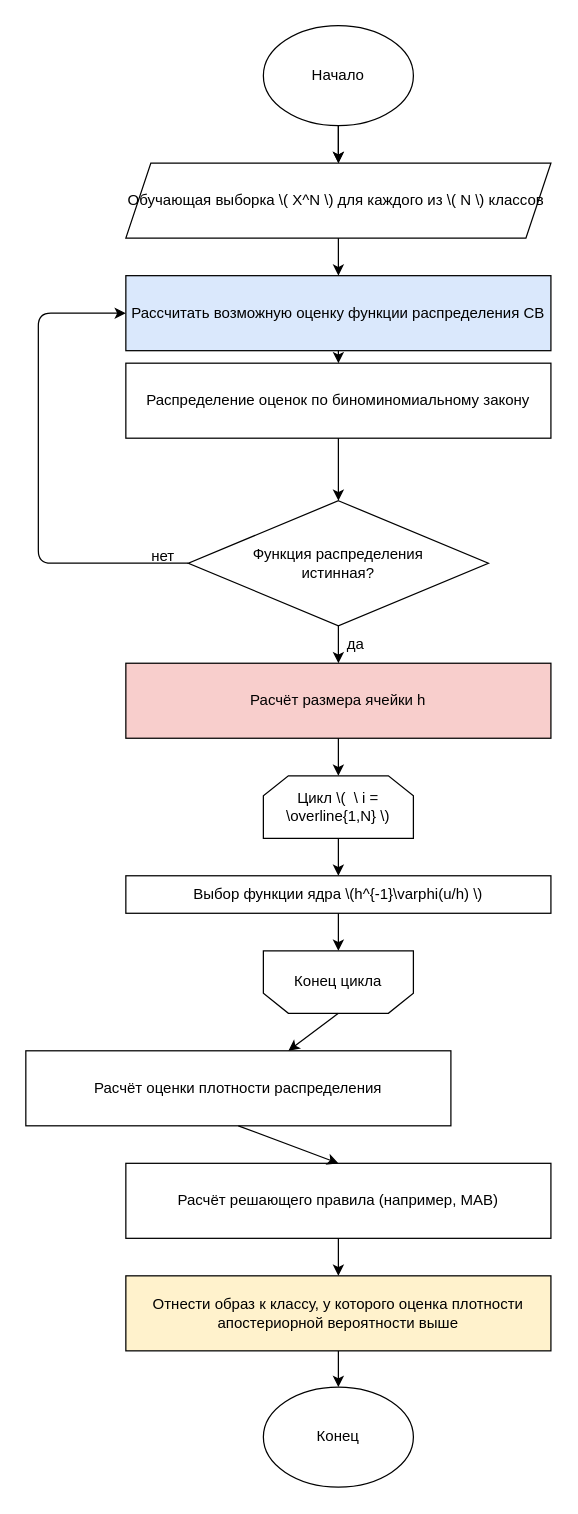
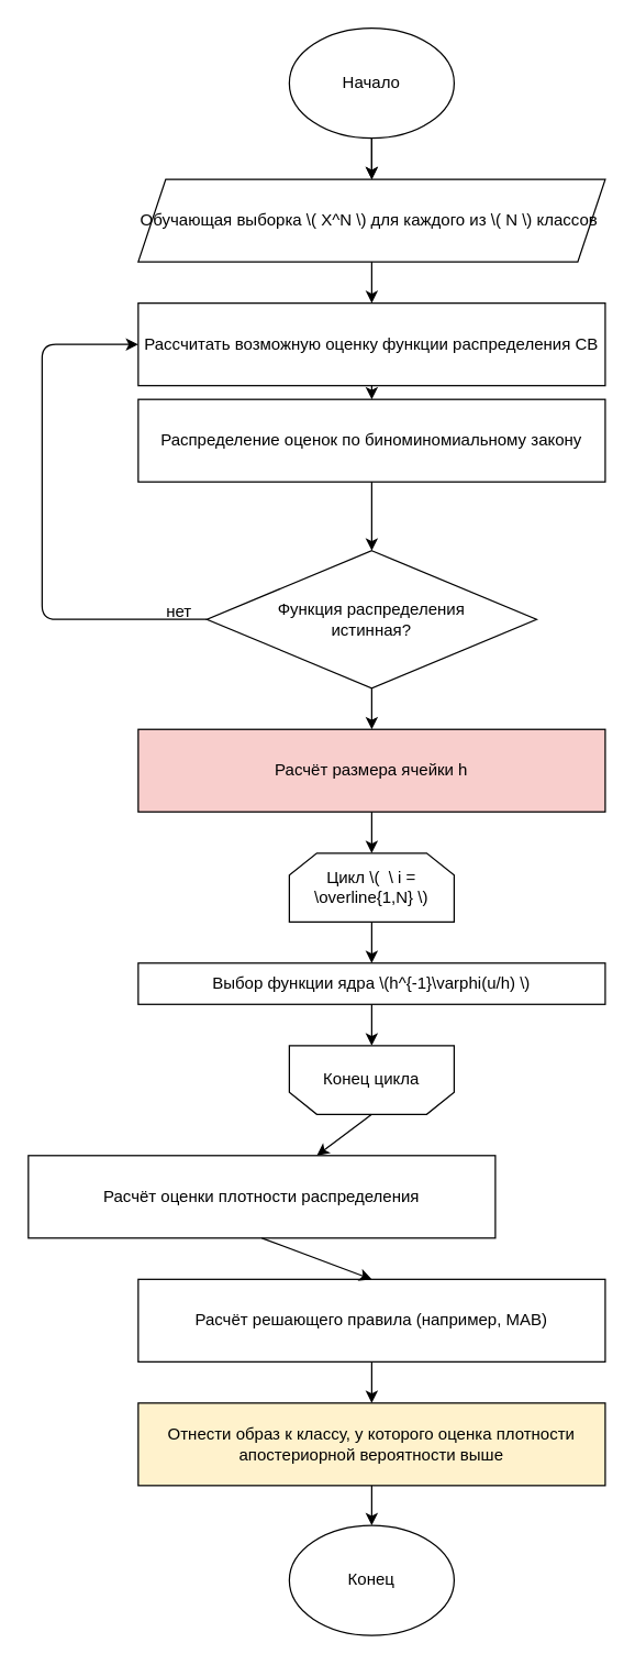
  <mxCell id="0" />
  <mxCell id="1" parent="0" />
  <mxCell id="2" value="Начало" style="ellipse;whiteSpace=wrap;html=1;" parent="1" vertex="1"><mxGeometry x="210" width="120" height="80" as="geometry" y="20" /></mxCell>
  <mxCell id="3" value="" style="endArrow=classic;html=1;exitX=0.5;exitY=1;exitDx=0;exitDy=0;entryX=0.5;entryY=0;entryDx=0;entryDy=0;" parent="1" source="2" edge="1"><mxGeometry width="50" height="50" relative="1" as="geometry"><mxPoint x="260" y="200" as="sourcePoint" /><mxPoint x="270" y="130" as="targetPoint" /></mxGeometry></mxCell>
  <mxCell id="4" value="Обучающая выборка \( X^N \) для каждого из \( N \) классов&amp;nbsp;" style="shape=parallelogram;perimeter=parallelogramPerimeter;whiteSpace=wrap;html=1;fixedSize=1;" parent="1" vertex="1"><mxGeometry x="100" y="130" width="340" height="60" as="geometry" /></mxCell>
  <mxCell id="5" value="" style="endArrow=classic;html=1;exitX=0.5;exitY=1;exitDx=0;exitDy=0;entryX=0.5;entryY=0;entryDx=0;entryDy=0;" parent="1" target="4" edge="1"><mxGeometry width="50" height="50" relative="1" as="geometry"><mxPoint x="270" y="100" as="sourcePoint" /><mxPoint x="310" y="150" as="targetPoint" /></mxGeometry></mxCell>
- <mxCell id="6" value="Рассчитать возможную оценку функции распределения СВ" style="rounded=0;whiteSpace=wrap;html=1;fillColor=#dae8fc;" parent="1" vertex="1"><mxGeometry x="100" y="220" width="340" height="60" as="geometry" /></mxCell>
+ <mxCell id="6" value="Рассчитать возможную оценку функции распределения СВ" style="rounded=0;whiteSpace=wrap;html=1;" parent="1" vertex="1"><mxGeometry x="100" y="220" width="340" height="60" as="geometry" /></mxCell>
  <mxCell id="7" value="" style="endArrow=classic;html=1;exitX=0.5;exitY=1;exitDx=0;exitDy=0;entryX=0.5;entryY=0;entryDx=0;entryDy=0;" parent="1" source="4" target="6" edge="1"><mxGeometry width="50" height="50" relative="1" as="geometry"><mxPoint x="240" y="270" as="sourcePoint" /><mxPoint x="290" y="220" as="targetPoint" /></mxGeometry></mxCell>
  <mxCell id="8" value="Конец" style="ellipse;whiteSpace=wrap;html=1;" parent="1" vertex="1"><mxGeometry x="210" y="1109" width="120" height="80" as="geometry" /></mxCell>
  <mxCell id="9" value="" style="endArrow=classic;html=1;entryX=0.5;entryY=0;entryDx=0;entryDy=0;exitX=0.5;exitY=1;exitDx=0;exitDy=0;" parent="1" source="27" target="8" edge="1"><mxGeometry width="50" height="50" relative="1" as="geometry"><mxPoint x="270" y="1135" as="sourcePoint" /><mxPoint x="300" y="1155" as="targetPoint" /></mxGeometry></mxCell>
  <mxCell id="10" style="edgeStyle=none;html=1;exitX=0.5;exitY=1;exitDx=0;exitDy=0;entryX=0.5;entryY=0;entryDx=0;entryDy=0;" parent="1" source="11" target="13" edge="1"><mxGeometry relative="1" as="geometry" /></mxCell>
  <mxCell id="11" value="Цикл&amp;nbsp;\(&amp;nbsp; \ i = \overline{1,N}&amp;nbsp;\)" style="shape=loopLimit;whiteSpace=wrap;html=1;" parent="1" vertex="1"><mxGeometry x="210" y="620" width="120" height="50" as="geometry" /></mxCell>
  <mxCell id="12" value="Расчёт оценки плотности распределения" style="rounded=0;whiteSpace=wrap;html=1;" parent="1" vertex="1"><mxGeometry x="20" y="840" width="340" height="60" as="geometry" /></mxCell>
  <mxCell id="13" value="Выбор функции ядра \(h^{-1}\varphi(u/h) \)" style="rounded=0;whiteSpace=wrap;html=1;" parent="1" vertex="1"><mxGeometry x="100" y="700" width="340" height="30" as="geometry" /></mxCell>
  <mxCell id="14" value="Распределение оценок по биноминомиальному закону" style="rounded=0;whiteSpace=wrap;html=1;" parent="1" vertex="1"><mxGeometry x="100" y="290" width="340" height="60" as="geometry" /></mxCell>
  <mxCell id="15" value="" style="edgeStyle=none;html=1;entryX=0.5;entryY=0;entryDx=0;entryDy=0;exitX=0.5;exitY=1;exitDx=0;exitDy=0;" parent="1" source="16" target="17" edge="1"><mxGeometry relative="1" as="geometry"><mxPoint x="270" y="605" as="targetPoint" /></mxGeometry></mxCell>
  <mxCell id="16" value="Функция распределения&lt;br&gt;истинная?" style="rhombus;whiteSpace=wrap;html=1;" parent="1" vertex="1"><mxGeometry x="150" y="400" width="240" height="100" as="geometry" /></mxCell>
  <mxCell id="17" value="Расчёт размера ячейки h" style="rounded=0;whiteSpace=wrap;html=1;fillColor=#f8cecc;" parent="1" vertex="1"><mxGeometry x="100" y="530" width="340" height="60" as="geometry" /></mxCell>
- <mxCell id="18" value="да" style="text;html=1;strokeColor=none;fillColor=none;align=center;verticalAlign=middle;whiteSpace=wrap;rounded=0;" parent="1" vertex="1"><mxGeometry x="254" y="500" width="60" height="30" as="geometry" /></mxCell>
  <mxCell id="19" value="" style="endArrow=classic;html=1;exitX=0.5;exitY=1;exitDx=0;exitDy=0;entryX=0.5;entryY=0;entryDx=0;entryDy=0;" parent="1" source="17" target="11" edge="1"><mxGeometry width="50" height="50" relative="1" as="geometry"><mxPoint x="270" y="760" as="sourcePoint" /><mxPoint x="260" y="825" as="targetPoint" /><Array as="points" /></mxGeometry></mxCell>
  <mxCell id="20" value="нет" style="text;html=1;strokeColor=none;fillColor=none;align=center;verticalAlign=middle;whiteSpace=wrap;rounded=0;" parent="1" vertex="1"><mxGeometry x="100" y="430" width="60" height="30" as="geometry" /></mxCell>
  <mxCell id="21" value="" style="endArrow=classic;html=1;entryX=0.5;entryY=1;entryDx=0;entryDy=0;exitX=0.5;exitY=1;exitDx=0;exitDy=0;" parent="1" source="13" target="24" edge="1"><mxGeometry width="50" height="50" relative="1" as="geometry"><mxPoint x="280" y="605" as="sourcePoint" /><mxPoint x="280" y="635" as="targetPoint" /></mxGeometry></mxCell>
  <mxCell id="22" value="Расчёт решающего правила (например, МАВ)" style="rounded=0;whiteSpace=wrap;html=1;" parent="1" vertex="1"><mxGeometry x="100" y="930" width="340" height="60" as="geometry" /></mxCell>
  <mxCell id="23" value="" style="endArrow=classic;html=1;entryX=0.5;entryY=0;entryDx=0;entryDy=0;exitX=0.5;exitY=1;exitDx=0;exitDy=0;" parent="1" source="12" target="22" edge="1"><mxGeometry width="50" height="50" relative="1" as="geometry"><mxPoint x="280" y="885" as="sourcePoint" /><mxPoint x="280" y="915" as="targetPoint" /></mxGeometry></mxCell>
  <mxCell id="24" value="" style="shape=loopLimit;whiteSpace=wrap;html=1;rotation=-180;" parent="1" vertex="1"><mxGeometry x="210" y="760" width="120" height="50" as="geometry" /></mxCell>
  <mxCell id="25" style="edgeStyle=none;html=1;" edge="1" parent="1" target="12"><mxGeometry relative="1" as="geometry"><mxPoint x="270" y="810" as="sourcePoint" /></mxGeometry></mxCell>
  <mxCell id="26" value="Конец цикла" style="text;html=1;strokeColor=none;fillColor=none;align=center;verticalAlign=middle;whiteSpace=wrap;rounded=0;" parent="1" vertex="1"><mxGeometry x="210" y="770" width="120" height="30" as="geometry" /></mxCell>
  <mxCell id="27" value="Отнести образ к классу, у которого оценка плотности апостериорной вероятности выше" style="rounded=0;whiteSpace=wrap;html=1;fillColor=#fff2cc;" parent="1" vertex="1"><mxGeometry x="100" y="1020" width="340" height="60" as="geometry" /></mxCell>
  <mxCell id="28" value="" style="endArrow=classic;html=1;exitX=0;exitY=0.5;exitDx=0;exitDy=0;entryX=0;entryY=0.5;entryDx=0;entryDy=0;" parent="1" source="16" target="6" edge="1"><mxGeometry width="50" height="50" relative="1" as="geometry"><mxPoint x="120" y="480" as="sourcePoint" /><mxPoint x="140" y="905" as="targetPoint" /><Array as="points"><mxPoint x="30" y="450" /><mxPoint x="30" y="250" /></Array></mxGeometry></mxCell>
  <mxCell id="29" value="" style="endArrow=classic;html=1;exitX=0.5;exitY=1;exitDx=0;exitDy=0;entryX=0.5;entryY=0;entryDx=0;entryDy=0;" parent="1" source="6" target="14" edge="1"><mxGeometry width="50" height="50" relative="1" as="geometry"><mxPoint x="280" y="220" as="sourcePoint" /><mxPoint x="280" y="250" as="targetPoint" /></mxGeometry></mxCell>
  <mxCell id="30" value="" style="endArrow=classic;html=1;exitX=0.5;exitY=1;exitDx=0;exitDy=0;entryX=0.5;entryY=0;entryDx=0;entryDy=0;" parent="1" source="14" target="16" edge="1"><mxGeometry width="50" height="50" relative="1" as="geometry"><mxPoint x="290" y="230" as="sourcePoint" /><mxPoint x="290" y="260" as="targetPoint" /></mxGeometry></mxCell>
  <mxCell id="31" value="" style="endArrow=classic;html=1;entryX=0.5;entryY=0;entryDx=0;entryDy=0;exitX=0.5;exitY=1;exitDx=0;exitDy=0;" parent="1" source="22" target="27" edge="1"><mxGeometry width="50" height="50" relative="1" as="geometry"><mxPoint x="280" y="910" as="sourcePoint" /><mxPoint x="280" y="940" as="targetPoint" /></mxGeometry></mxCell>
